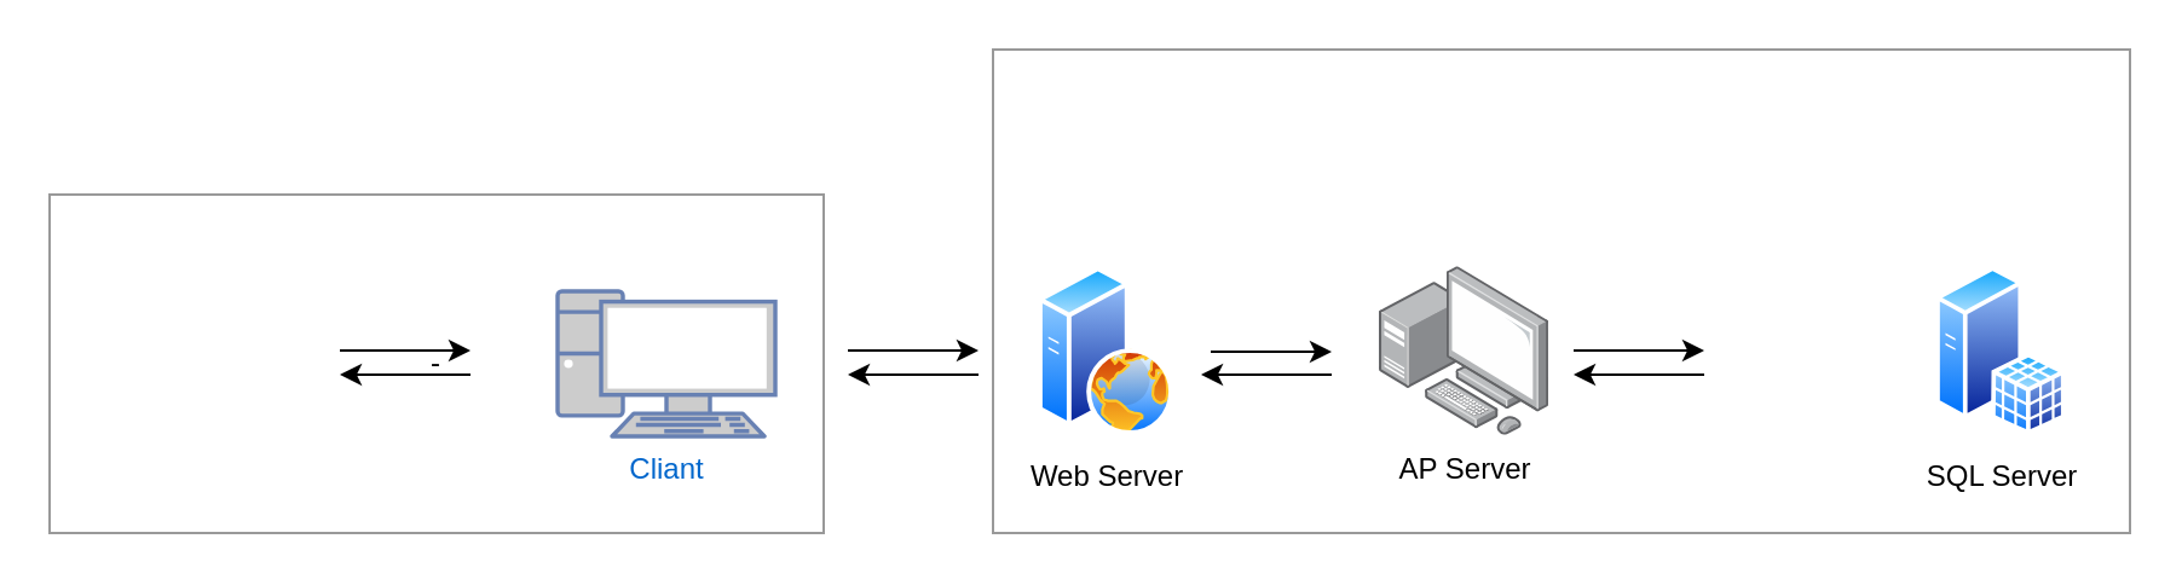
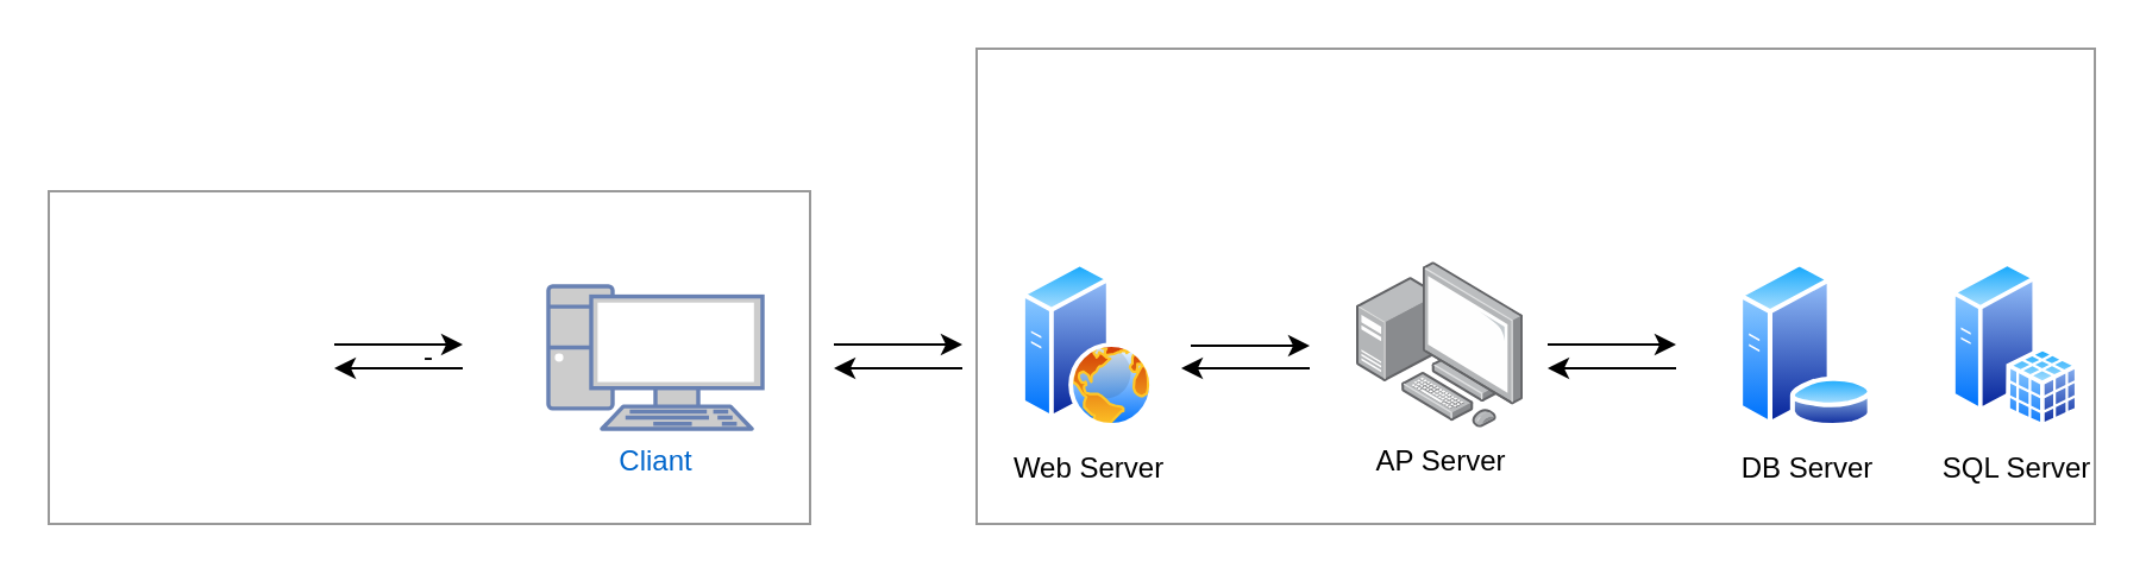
  <mxCell id="0" />
  <mxCell id="1" parent="0" />
  <mxCell id="2" value="Cliant" style="fontColor=#0066CC;verticalAlign=top;verticalLabelPosition=bottom;labelPosition=center;align=center;html=1;outlineConnect=0;fillColor=#CCCCCC;strokeColor=#6881B3;gradientColor=none;gradientDirection=north;strokeWidth=2;shape=mxgraph.networks.pc;" vertex="1" parent="1"><mxGeometry x="230" y="120" width="90" height="60" as="geometry" /></mxCell>
+ <mxCell id="3" value="&lt;div&gt;DB Server&lt;/div&gt;" style="aspect=fixed;perimeter=ellipsePerimeter;html=1;align=center;shadow=0;dashed=0;spacingTop=3;image;image=img/lib/active_directory/database_server.svg;" vertex="1" parent="1"><mxGeometry x="730" y="110" width="57.4" height="70" as="geometry" /></mxCell>
  <mxCell id="4" style="edgeStyle=orthogonalEdgeStyle;rounded=0;orthogonalLoop=1;jettySize=auto;html=1;" edge="1" parent="1"><mxGeometry relative="1" as="geometry"><mxPoint x="500" y="145" as="sourcePoint" /><mxPoint x="550" y="145" as="targetPoint" /></mxGeometry></mxCell>
  <mxCell id="5" value="&lt;div&gt;Web Server&lt;/div&gt;" style="aspect=fixed;perimeter=ellipsePerimeter;html=1;align=center;shadow=0;dashed=0;spacingTop=3;image;image=img/lib/active_directory/web_server.svg;" vertex="1" parent="1"><mxGeometry x="429" y="110" width="56" height="70" as="geometry" /></mxCell>
- <mxCell id="6" value="&lt;div&gt;SQL Server&lt;/div&gt;" style="aspect=fixed;perimeter=ellipsePerimeter;html=1;align=center;shadow=0;dashed=0;spacingTop=3;image;image=img/lib/active_directory/sql_server.svg;" vertex="1" parent="1"><mxGeometry x="800" y="110" width="53.9" height="70" as="geometry" /></mxCell>
+ <mxCell id="6" value="&lt;div&gt;SQL Server&lt;/div&gt;" style="aspect=fixed;perimeter=ellipsePerimeter;html=1;align=center;shadow=0;dashed=0;spacingTop=3;image;image=img/lib/active_directory/sql_server.svg;" vertex="1" parent="1"><mxGeometry x="820" y="110" width="53.9" height="70" as="geometry" /></mxCell>
  <mxCell id="7" value="AP Server" style="points=[];aspect=fixed;html=1;align=center;shadow=0;dashed=0;image;image=img/lib/allied_telesis/computer_and_terminals/Personal_Computer_with_Server.svg;" vertex="1" parent="1"><mxGeometry x="570" y="110" width="70" height="70" as="geometry" /></mxCell>
  <mxCell id="8" style="edgeStyle=orthogonalEdgeStyle;rounded=0;orthogonalLoop=1;jettySize=auto;html=1;exitX=1;exitY=0.5;exitDx=0;exitDy=0;endArrow=none;endFill=0;startArrow=classic;startFill=1;" edge="1" parent="1"><mxGeometry relative="1" as="geometry"><mxPoint x="496" y="154.5" as="sourcePoint" /><mxPoint x="550" y="154.5" as="targetPoint" /></mxGeometry></mxCell>
  <mxCell id="9" value="" style="group" vertex="1" connectable="0" parent="1"><mxGeometry x="650" y="144.5" width="54" height="10" as="geometry" /></mxCell>
  <mxCell id="10" style="edgeStyle=orthogonalEdgeStyle;rounded=0;orthogonalLoop=1;jettySize=auto;html=1;exitX=1;exitY=0.5;exitDx=0;exitDy=0;" edge="1" parent="9"><mxGeometry relative="1" as="geometry"><mxPoint as="sourcePoint" /><mxPoint x="54" as="targetPoint" /></mxGeometry></mxCell>
  <mxCell id="11" style="edgeStyle=orthogonalEdgeStyle;rounded=0;orthogonalLoop=1;jettySize=auto;html=1;exitX=1;exitY=0.5;exitDx=0;exitDy=0;endArrow=none;endFill=0;startArrow=classic;startFill=1;" edge="1" parent="9"><mxGeometry relative="1" as="geometry"><mxPoint y="10" as="sourcePoint" /><mxPoint x="54" y="10" as="targetPoint" /></mxGeometry></mxCell>
  <mxCell id="12" value="" style="group" vertex="1" connectable="0" parent="1"><mxGeometry x="350" y="144.5" width="54" height="10" as="geometry" /></mxCell>
  <mxCell id="13" style="edgeStyle=orthogonalEdgeStyle;rounded=0;orthogonalLoop=1;jettySize=auto;html=1;exitX=1;exitY=0.5;exitDx=0;exitDy=0;" edge="1" parent="12"><mxGeometry relative="1" as="geometry"><mxPoint as="sourcePoint" /><mxPoint x="54" as="targetPoint" /></mxGeometry></mxCell>
  <mxCell id="14" style="edgeStyle=orthogonalEdgeStyle;rounded=0;orthogonalLoop=1;jettySize=auto;html=1;exitX=1;exitY=0.5;exitDx=0;exitDy=0;endArrow=none;endFill=0;startArrow=classic;startFill=1;" edge="1" parent="12"><mxGeometry relative="1" as="geometry"><mxPoint y="10" as="sourcePoint" /><mxPoint x="54" y="10" as="targetPoint" /></mxGeometry></mxCell>
  <mxCell id="15" value="" style="shape=image;html=1;verticalAlign=top;verticalLabelPosition=bottom;labelBackgroundColor=#ffffff;imageAspect=0;aspect=fixed;image=https://cdn2.iconfinder.com/data/icons/competitive-strategy-and-corporate-training/512/719_capability_head_human_knowledge_skill-128.png" vertex="1" parent="1"><mxGeometry x="30" y="105" width="90" height="90" as="geometry" /></mxCell>
  <mxCell id="16" value="" style="group" vertex="1" connectable="0" parent="1"><mxGeometry x="140" y="144.5" width="54" height="10" as="geometry" /></mxCell>
  <mxCell id="17" style="edgeStyle=orthogonalEdgeStyle;rounded=0;orthogonalLoop=1;jettySize=auto;html=1;exitX=1;exitY=0.5;exitDx=0;exitDy=0;" edge="1" parent="16"><mxGeometry relative="1" as="geometry"><mxPoint as="sourcePoint" /><mxPoint x="54" as="targetPoint" /></mxGeometry></mxCell>
  <mxCell id="18" style="edgeStyle=orthogonalEdgeStyle;rounded=0;orthogonalLoop=1;jettySize=auto;html=1;exitX=1;exitY=0.5;exitDx=0;exitDy=0;endArrow=none;endFill=0;startArrow=classic;startFill=1;" edge="1" parent="16"><mxGeometry relative="1" as="geometry"><mxPoint y="10" as="sourcePoint" /><mxPoint x="54" y="10" as="targetPoint" /></mxGeometry></mxCell>
  <mxCell id="19" value="" style="rounded=0;whiteSpace=wrap;html=1;strokeColor=#999999;fillColor=none;" vertex="1" parent="1"><mxGeometry x="410" y="20" width="470" height="200" as="geometry" /></mxCell>
  <mxCell id="20" value="-" style="rounded=0;whiteSpace=wrap;html=1;strokeColor=#999999;fillColor=none;" vertex="1" parent="1"><mxGeometry x="20" y="80" width="320" height="140" as="geometry" /></mxCell>
